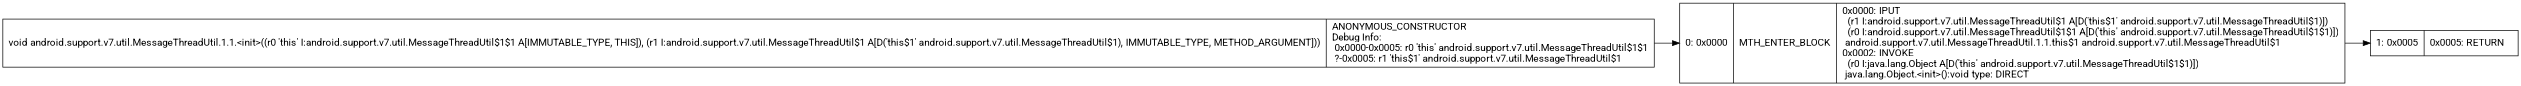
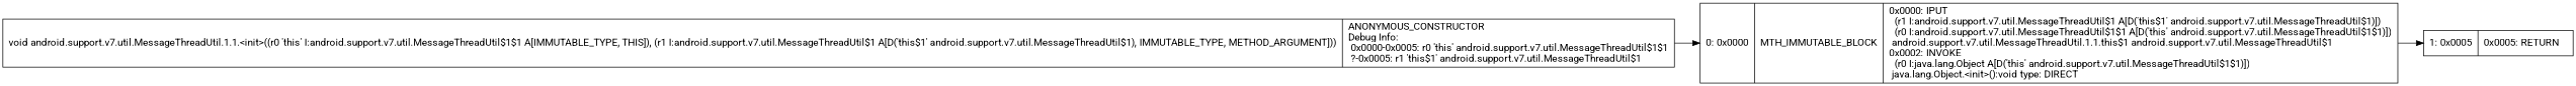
  digraph {
    rankdir=LR
    fontname=Roboto
    node [shape=record fontname=Roboto]
    edge [fontname=Roboto]
-   n1 [label="{0\:\ 0x0000|MTH_ENTER_BLOCK\l|0x0000: IPUT  \l  (r1 I:android.support.v7.util.MessageThreadUtil$1 A[D('this$1' android.support.v7.util.MessageThreadUtil$1)])\l  (r0 I:android.support.v7.util.MessageThreadUtil$1$1 A[D('this' android.support.v7.util.MessageThreadUtil$1$1)])\l android.support.v7.util.MessageThreadUtil.1.1.this$1 android.support.v7.util.MessageThreadUtil$1 \l0x0002: INVOKE  \l  (r0 I:java.lang.Object A[D('this' android.support.v7.util.MessageThreadUtil$1$1)])\l java.lang.Object.\<init\>():void type: DIRECT \l}"]
+   n1 [label="{0\:\ 0x0000|MTH_IMMUTABLE_BLOCK\l|0x0000: IPUT  \l  (r1 I:android.support.v7.util.MessageThreadUtil$1 A[D('this$1' android.support.v7.util.MessageThreadUtil$1)])\l  (r0 I:android.support.v7.util.MessageThreadUtil$1$1 A[D('this' android.support.v7.util.MessageThreadUtil$1$1)])\l android.support.v7.util.MessageThreadUtil.1.1.this$1 android.support.v7.util.MessageThreadUtil$1 \l0x0002: INVOKE  \l  (r0 I:java.lang.Object A[D('this' android.support.v7.util.MessageThreadUtil$1$1)])\l java.lang.Object.\<init\>():void type: DIRECT \l}"]
    n2 [label="{1\:\ 0x0005|0x0005: RETURN   \l}"]
    n3 [label="{void android.support.v7.util.MessageThreadUtil.1.1.\<init\>((r0 'this' I:android.support.v7.util.MessageThreadUtil$1$1 A[IMMUTABLE_TYPE, THIS]), (r1 I:android.support.v7.util.MessageThreadUtil$1 A[D('this$1' android.support.v7.util.MessageThreadUtil$1), IMMUTABLE_TYPE, METHOD_ARGUMENT]))  | ANONYMOUS_CONSTRUCTOR\lDebug Info:\l  0x0000\-0x0005: r0 'this' android.support.v7.util.MessageThreadUtil$1$1\l  ?\-0x0005: r1 'this$1' android.support.v7.util.MessageThreadUtil$1\l}"]
    n1 -> n2
    n3 -> n1
  }
